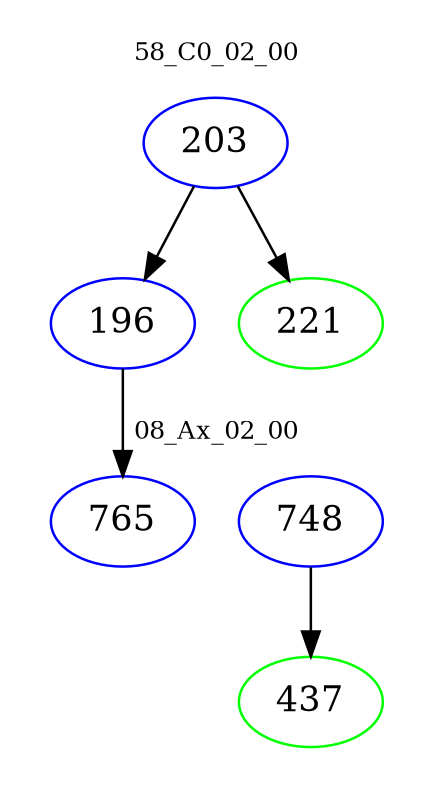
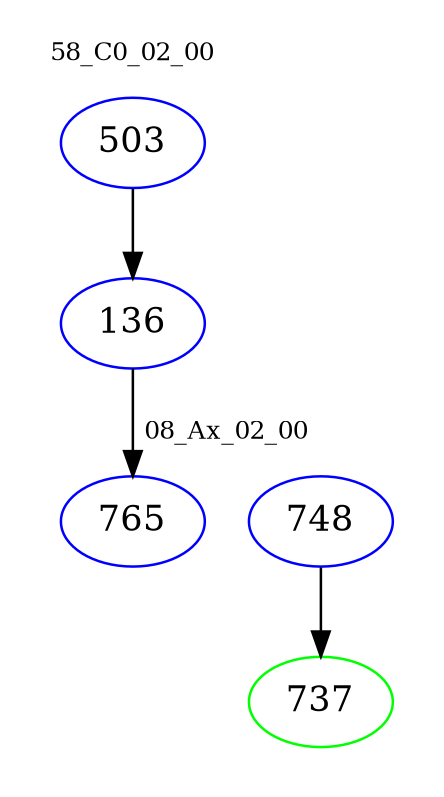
  digraph {
    node [color=blue]
    edge [color=black]
    n1 [label=748]
-   n2 [color=green label=437]
+   n2 [color=green label=737]
    n3 [label=765]
-   n4 [label=203]
-   n5 [label=196]
-   n6 [color=green label=221]
+   n4 [label=503]
+   n5 [label=136]
    subgraph cluster_1 {
      color=white
      fontsize=10
      label="08_Ax_02_00"
      n1
      n2
      n3
    }
    subgraph cluster_2 {
      color=white
      fontsize=10
      label="58_C0_02_00"
      n4
      n5
-     n6
    }
    n1 -> n2
    n4 -> n5
-   n4 -> n6
    n5 -> n3
  }
